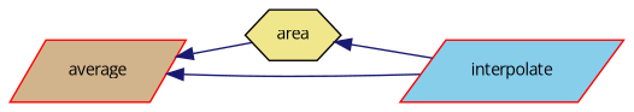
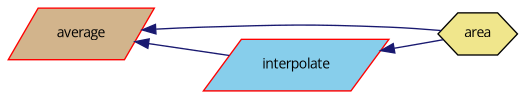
  digraph {
    fontname="Open Sans"
    rankdir=LR
    node [color=red fontname="Open Sans" fontsize=10 shape=parallelogram style=filled]
    edge [color=midnightblue dir=back fontname="Open Sans" fontsize=10 labelfontname=Helvetica labelfontsize=10 style=solid]
    n1 [color=black fillcolor=khaki fontcolor=black height=0.2 label=area shape=hexagon width=0.4]
    n2 [fillcolor=skyblue height=0.2 label=interpolate width=0.4]
    n3 [fillcolor=tan height=0.2 label=average width=0.4]
-   n1 -> n2
+   n2 -> n1
    n3 -> n1
    n3 -> n2
  }
